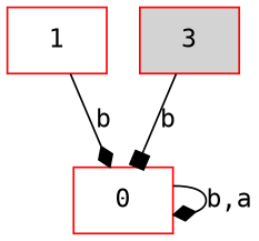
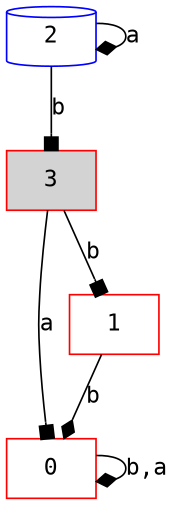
  digraph {
    d2tdocpreamble="\usetikzlibrary{automata}"
    d2tfigpreamble="\tikzstyle{every state}= [ draw=blue!50,very thick,fill=blue!20]  \tikzstyle{auto}= [fill=white]"
    fontname="DejaVu Sans Mono"
    ranksep=0.5
    node [color=red fillcolor=white fontname="DejaVu Sans Mono" shape=box style="state,filled"]
    edge [arrowhead=diamond fontname="DejaVu Sans Mono" lblstyle=auto topath="bend right"]
    n1 [label=0 style="state, initial, accepting,filled"]
    n2 [label=1]
+   n3 [color=blue label=2 shape=cylinder]
    n4 [fillcolor=lightgrey label=3]
    n1 -> n1 [label="b,a" topath="loop above"]
    n2 -> n1 [label=b]
-   n4 -> n1 [arrowhead=box label=b]
+   n3 -> n3 [label=a topath="loop above"]
+   n3 -> n4 [arrowhead=box label=b]
+   n4 -> n1 [arrowhead=box label=a]
+   n4 -> n2 [arrowhead=box label=b]
  }
